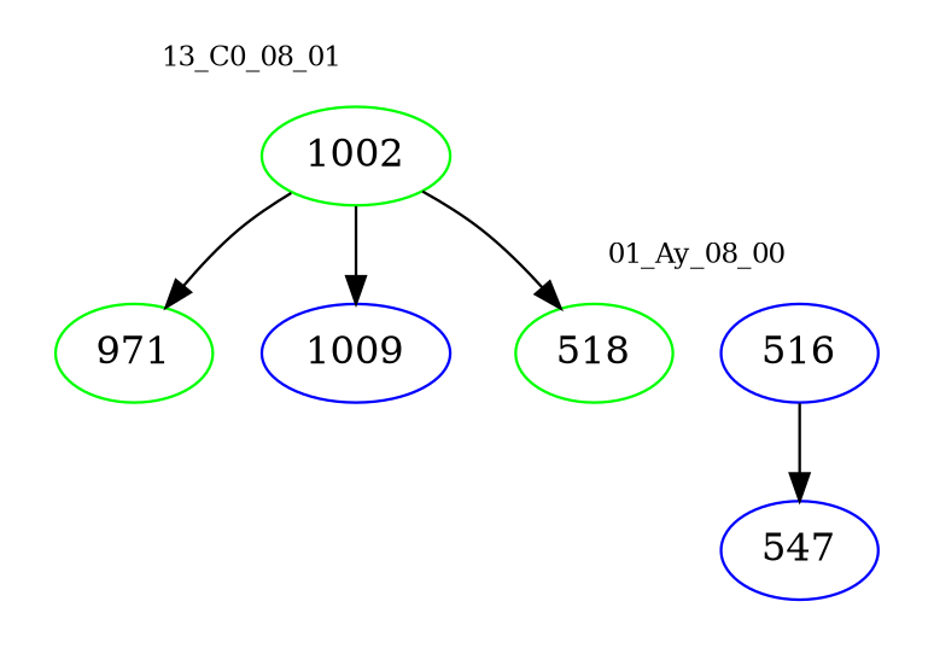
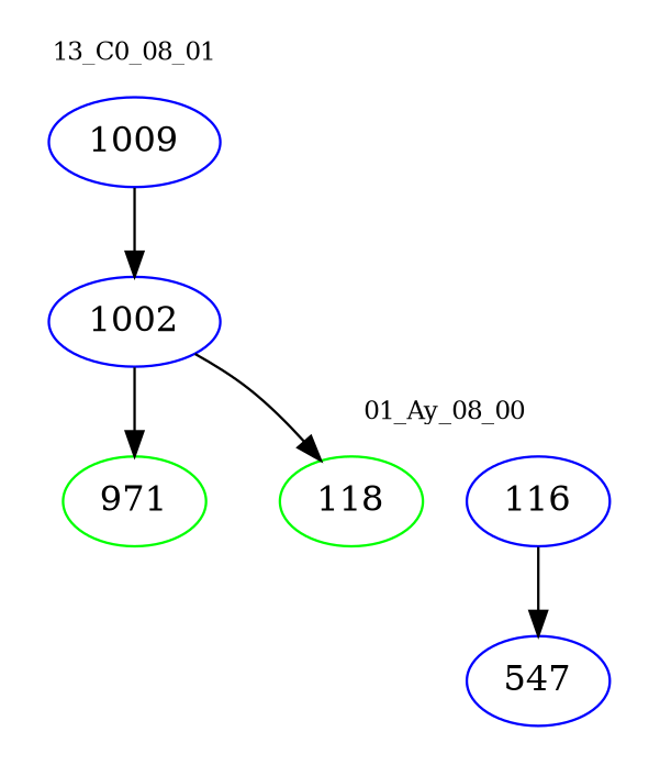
  digraph {
    node [color=blue]
    edge [color=black]
-   n1 [label=516]
-   n2 [color=green label=518]
+   n1 [label=116]
+   n2 [color=green label=118]
    n3 [label=547]
-   n4 [color=green label=1002]
+   n4 [label=1002]
    n5 [color=green label=971]
    n6 [label=1009]
    subgraph cluster_1 {
      color=white
      fontsize=10
      label="01_Ay_08_00"
      n1
      n2
      n3
    }
    subgraph cluster_2 {
      color=white
      fontsize=10
      label="13_C0_08_01"
      n4
      n5
      n6
    }
    n1 -> n3
    n4 -> n2
    n4 -> n5
-   n4 -> n6
+   n6 -> n4
  }
